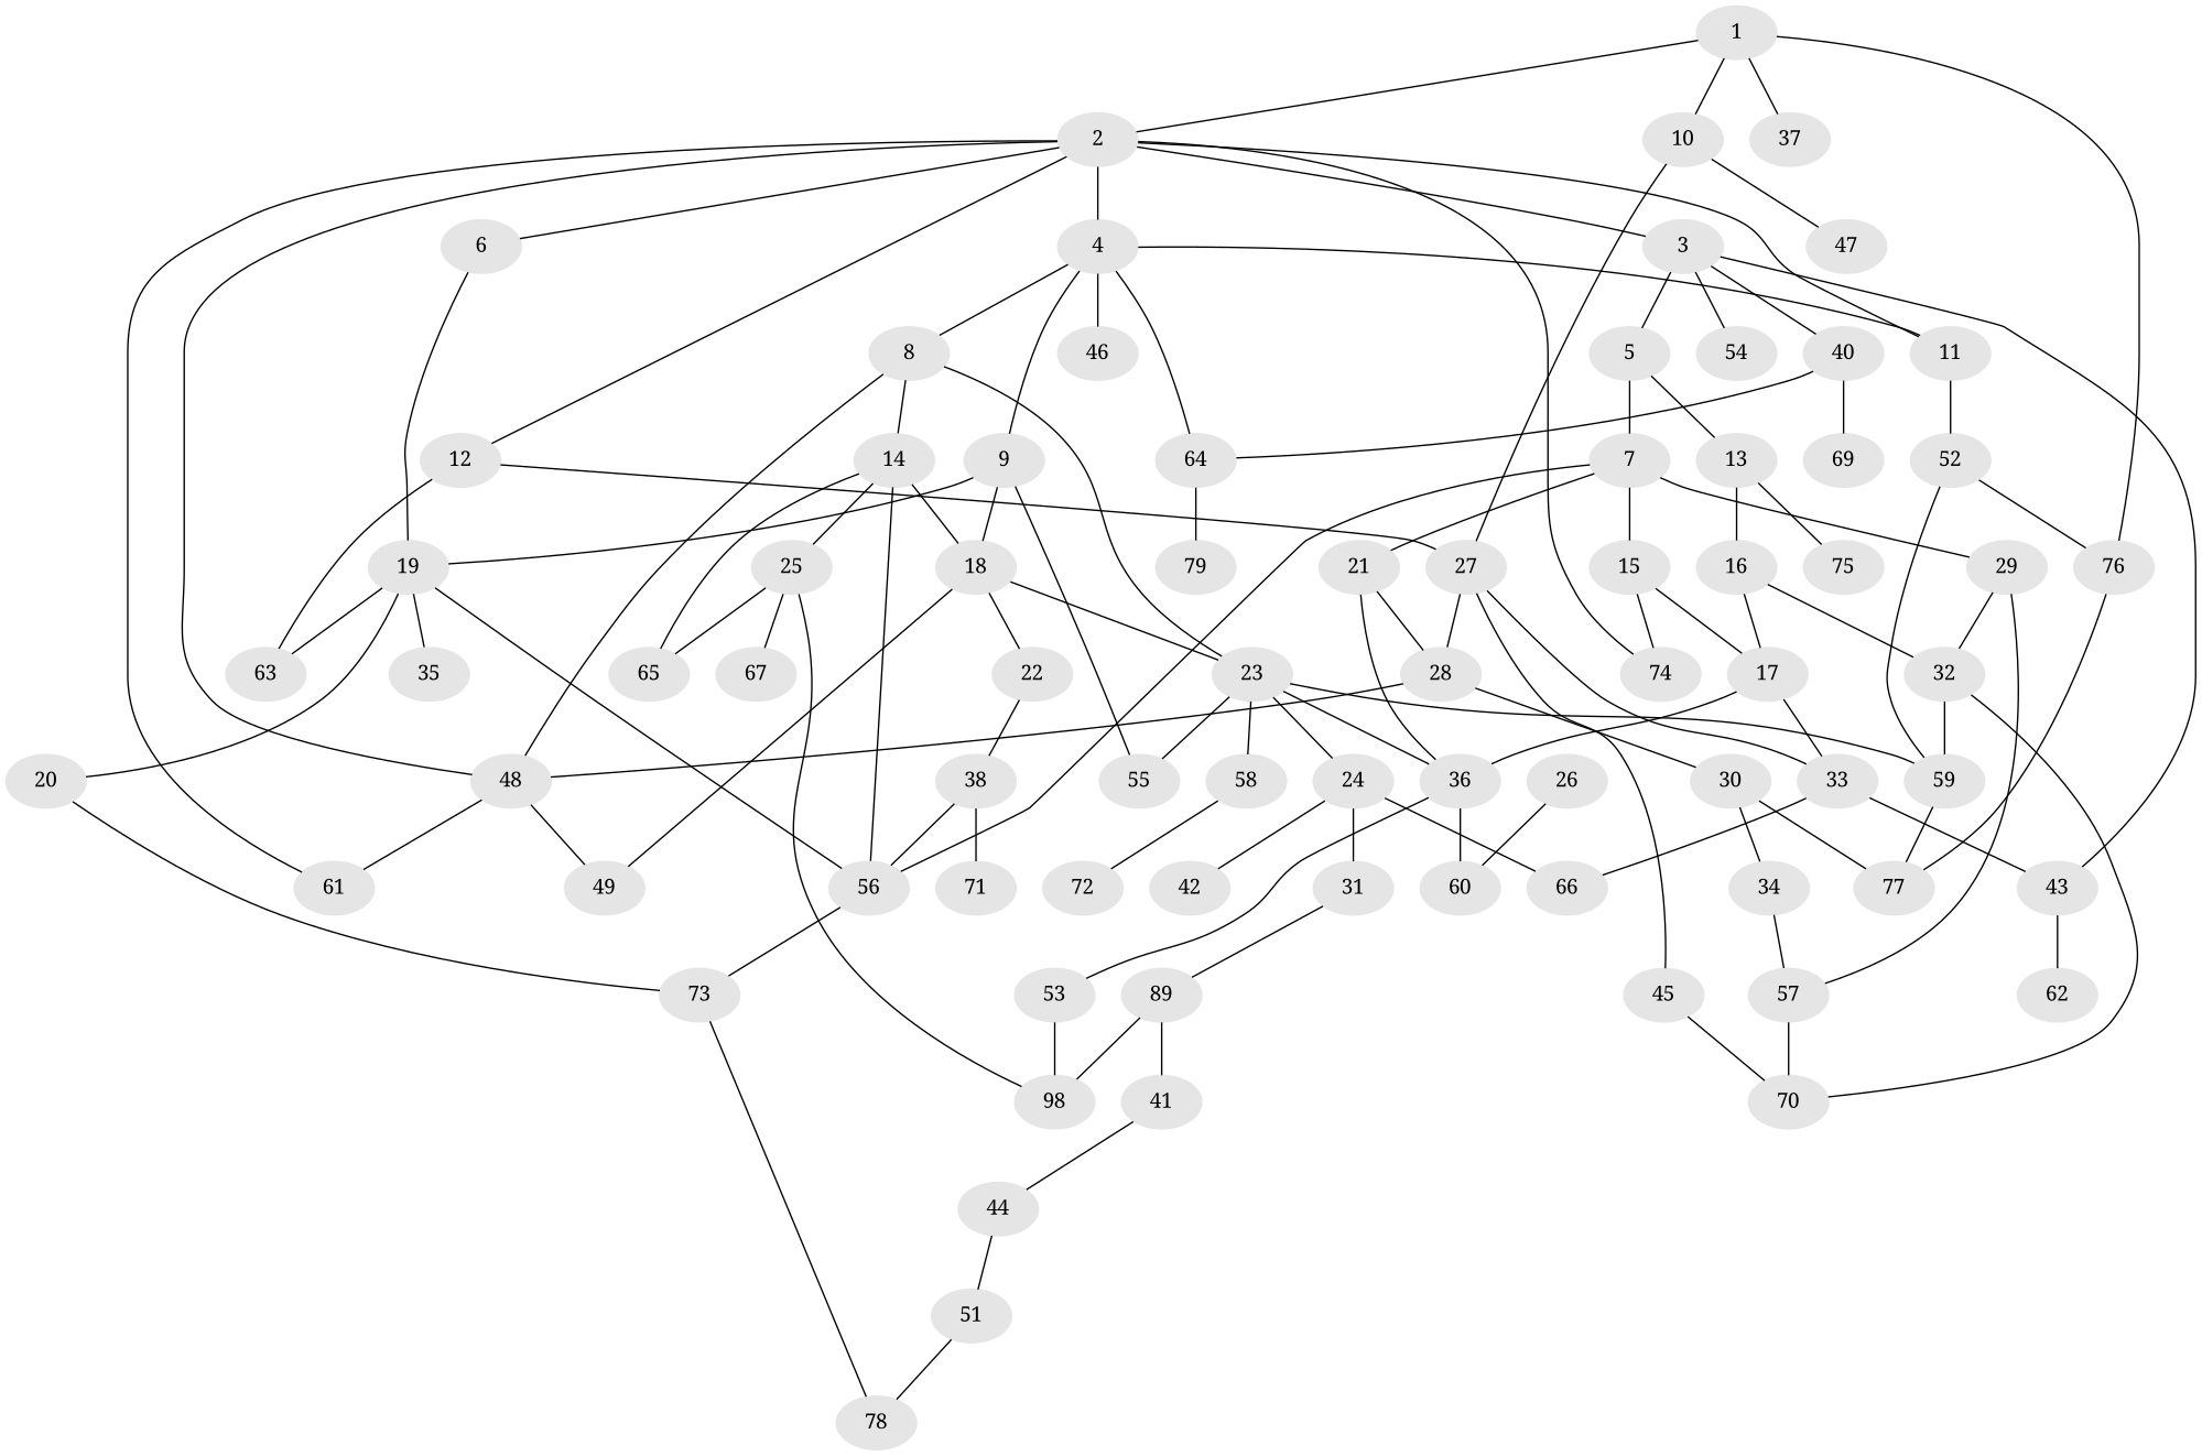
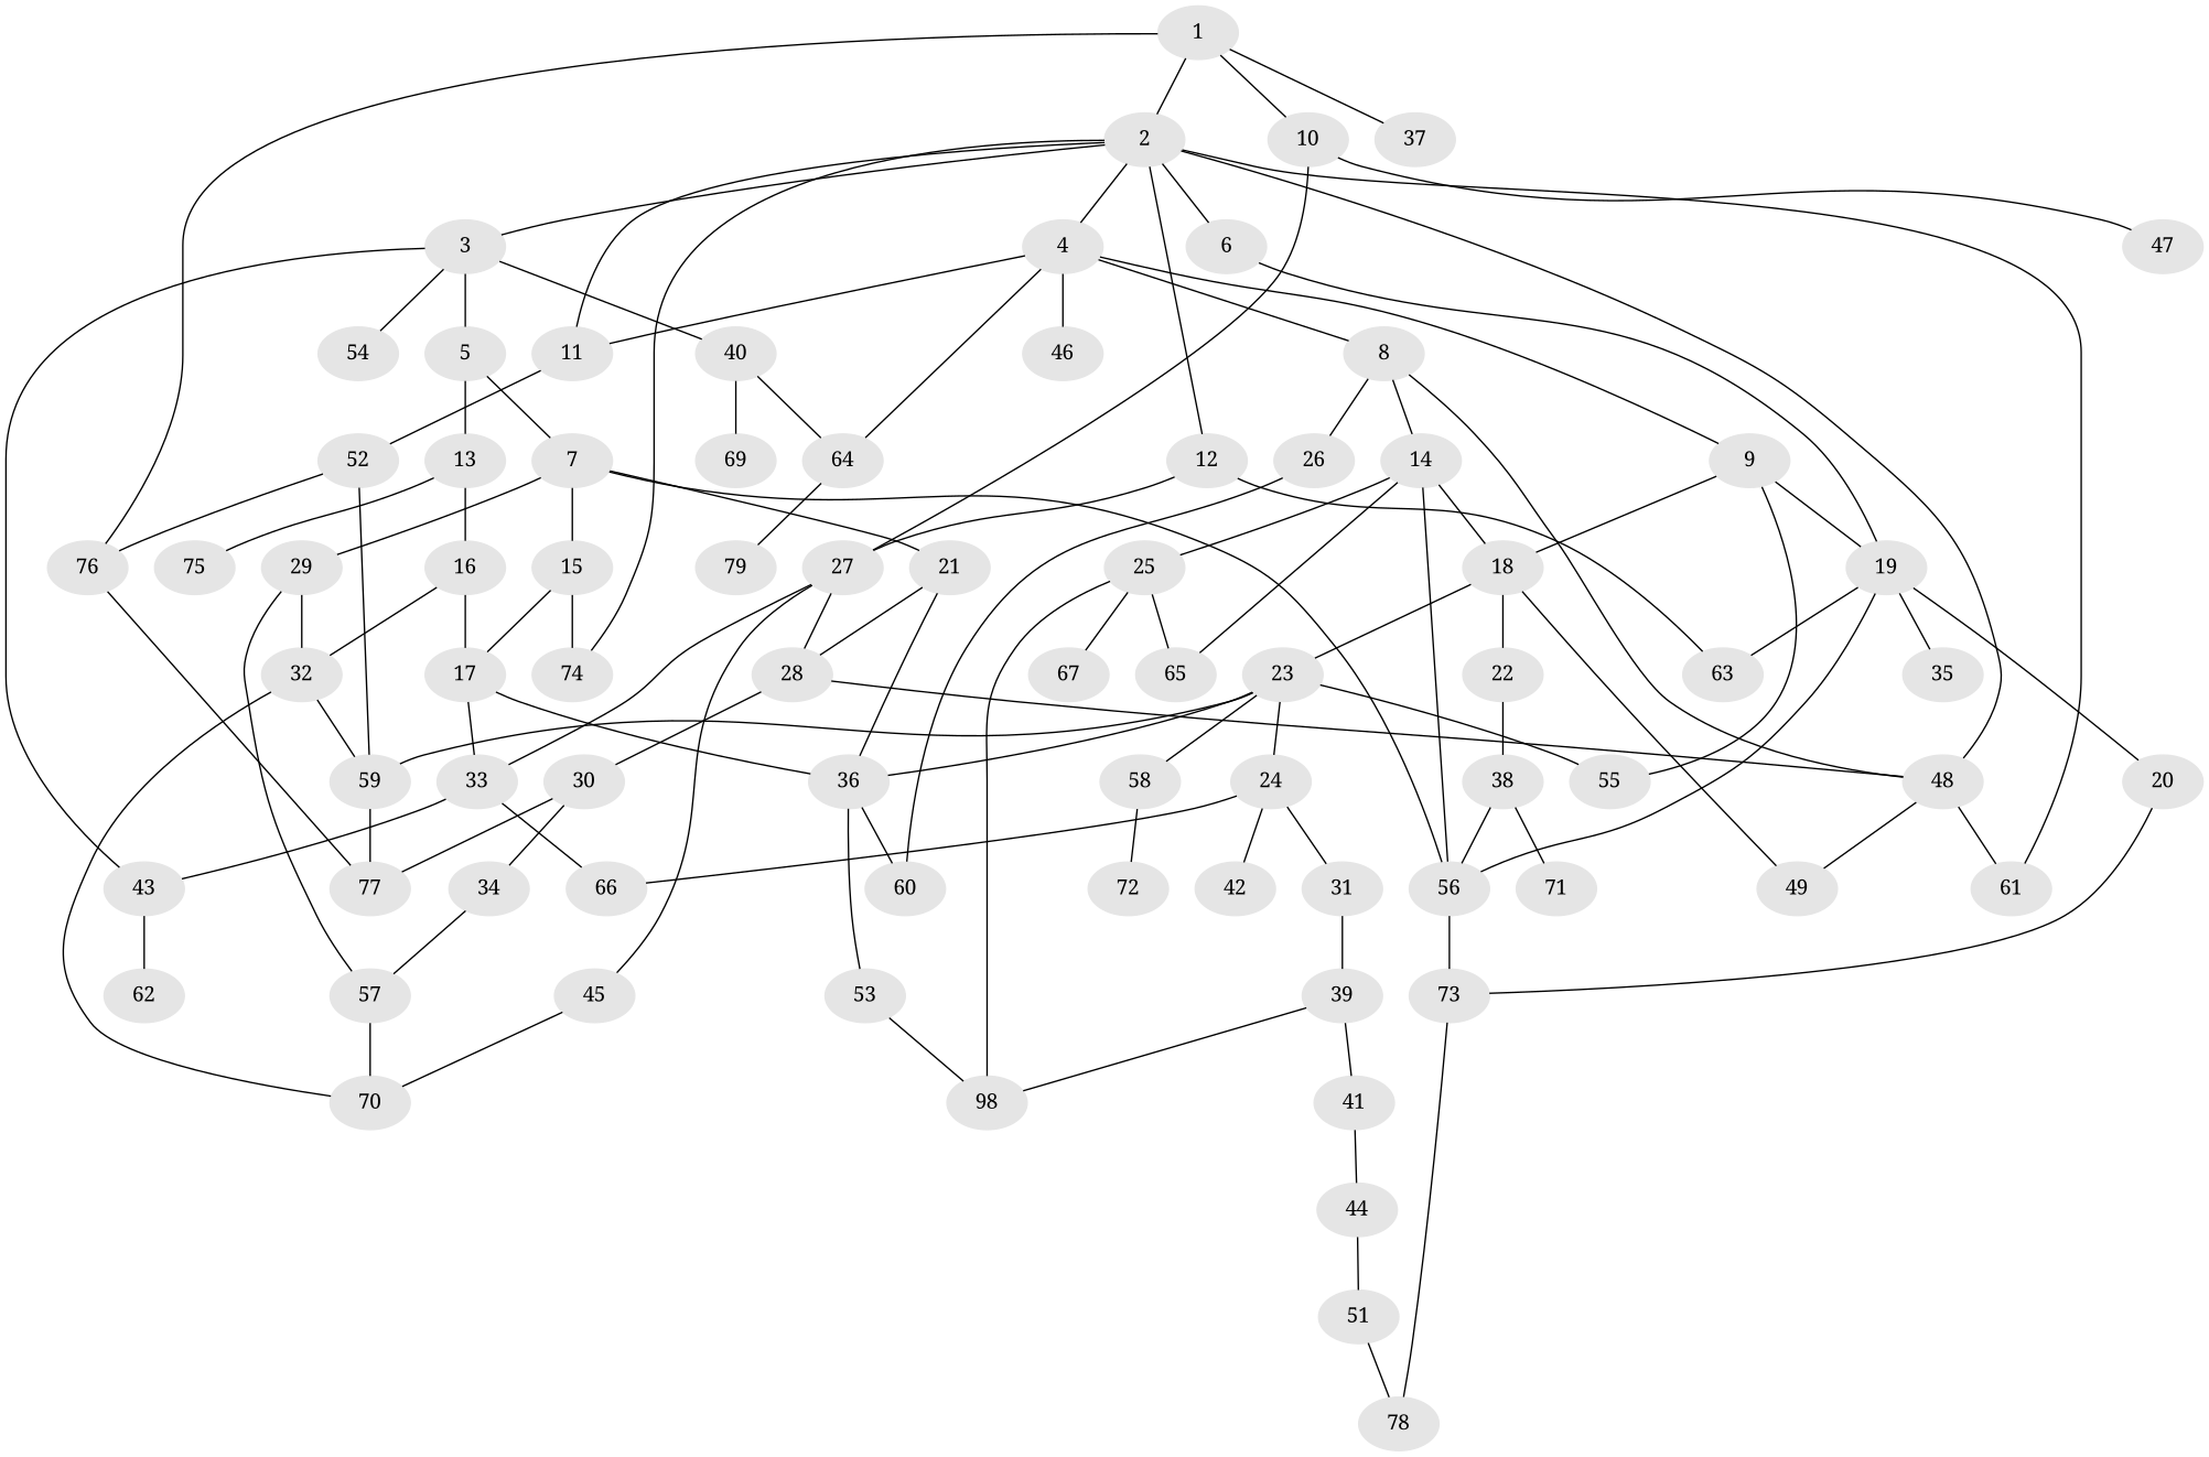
  graph {
    fontname="Noto Serif"
    node [color=gray90 fontname="Noto Serif" style=filled]
    edge [fontname="Noto Serif"]
    1
    2
    10
    37
    76
    3
    4
    6
    11
    12
    48
    61
    74
    27
    47
    77
    5
    40
    43
    54
    8
    9
    46
    64
    19
    52
    63
    49
    7
    13
    69
    62
    14
    26
    18
    55
    79
    15
    21
    29
    56
    16
    75
    20
    35
    17
    36
    28
    32
    57
    73
    25
    65
    60
    22
    23
    33
    45
    59
    67
    n61 [label=98]
    70
    66
    53
    38
    24
    58
    78
    30
    71
    31
    42
    72
-   39 [label=89]
+   39
    34
    41
    44
    51
    1 -- 2
    1 -- 10
    1 -- 37
    1 -- 76
    2 -- 3
    2 -- 4
    2 -- 6
    2 -- 11
    2 -- 12
    2 -- 48
    2 -- 61
    2 -- 74
    10 -- 27
    10 -- 47
    76 -- 77
    3 -- 5
    3 -- 40
    3 -- 43
    3 -- 54
    4 -- 11
    4 -- 8
    4 -- 9
    4 -- 46
    4 -- 64
    6 -- 19
    11 -- 52
    12 -- 27
    12 -- 63
    48 -- 61
    48 -- 49
    27 -- 28
    27 -- 33
    27 -- 45
    5 -- 7
    5 -- 13
    40 -- 64
    40 -- 69
    43 -- 62
    8 -- 48
    8 -- 14
-   8 -- 23
+   8 -- 26
    9 -- 19
    9 -- 18
    9 -- 55
    64 -- 79
    19 -- 63
    19 -- 56
    19 -- 20
    19 -- 35
    52 -- 76
    52 -- 59
    7 -- 15
    7 -- 21
    7 -- 29
    7 -- 56
    13 -- 16
    13 -- 75
    14 -- 18
    14 -- 56
    14 -- 25
    14 -- 65
    26 -- 60
    18 -- 49
    18 -- 22
    18 -- 23
    15 -- 74
    15 -- 17
    21 -- 36
    21 -- 28
    29 -- 32
    29 -- 57
    56 -- 73
    16 -- 17
    16 -- 32
    20 -- 73
    17 -- 36
    17 -- 33
    36 -- 60
    36 -- 53
    28 -- 48
    28 -- 30
    32 -- 59
    32 -- 70
    57 -- 70
    73 -- 78
    25 -- 65
    25 -- 67
    25 -- n61
    22 -- 38
    23 -- 55
    23 -- 36
    23 -- 59
    23 -- 24
    23 -- 58
    33 -- 43
    33 -- 66
    45 -- 70
    59 -- 77
    53 -- n61
    38 -- 56
    38 -- 71
    24 -- 66
    24 -- 31
    24 -- 42
    58 -- 72
    30 -- 77
    30 -- 34
    31 -- 39
    39 -- n61
    39 -- 41
    34 -- 57
    41 -- 44
    44 -- 51
    51 -- 78
  }
